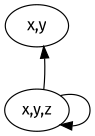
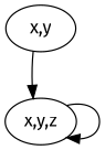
  digraph {
    fontname="Fira Sans"
    node [shape=oval fontname="Fira Sans"]
    edge [fontname="Fira Sans"]
    n1 [label="x,y"]
    n2 [label="x,y,z"]
-   n2 -> n1
+   n1 -> n2
    n2 -> n2
  }
